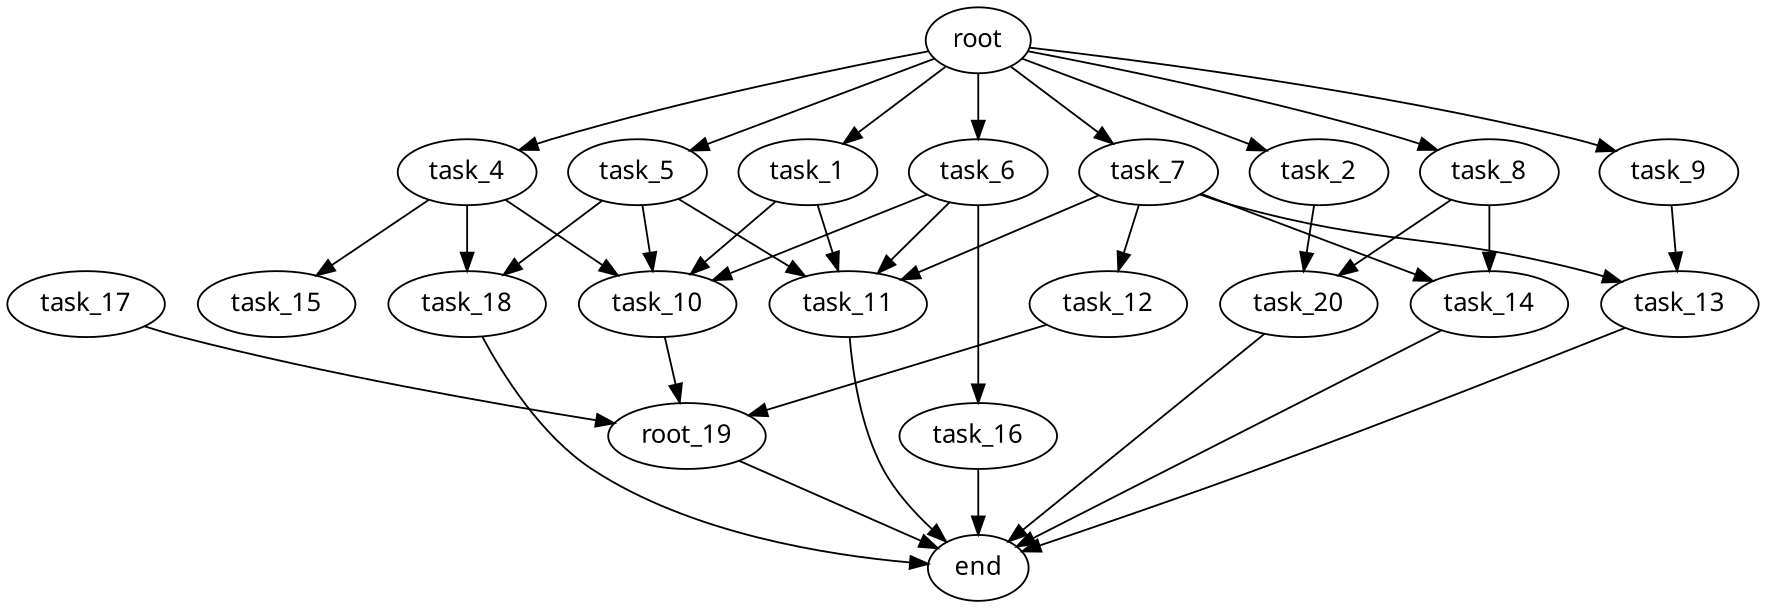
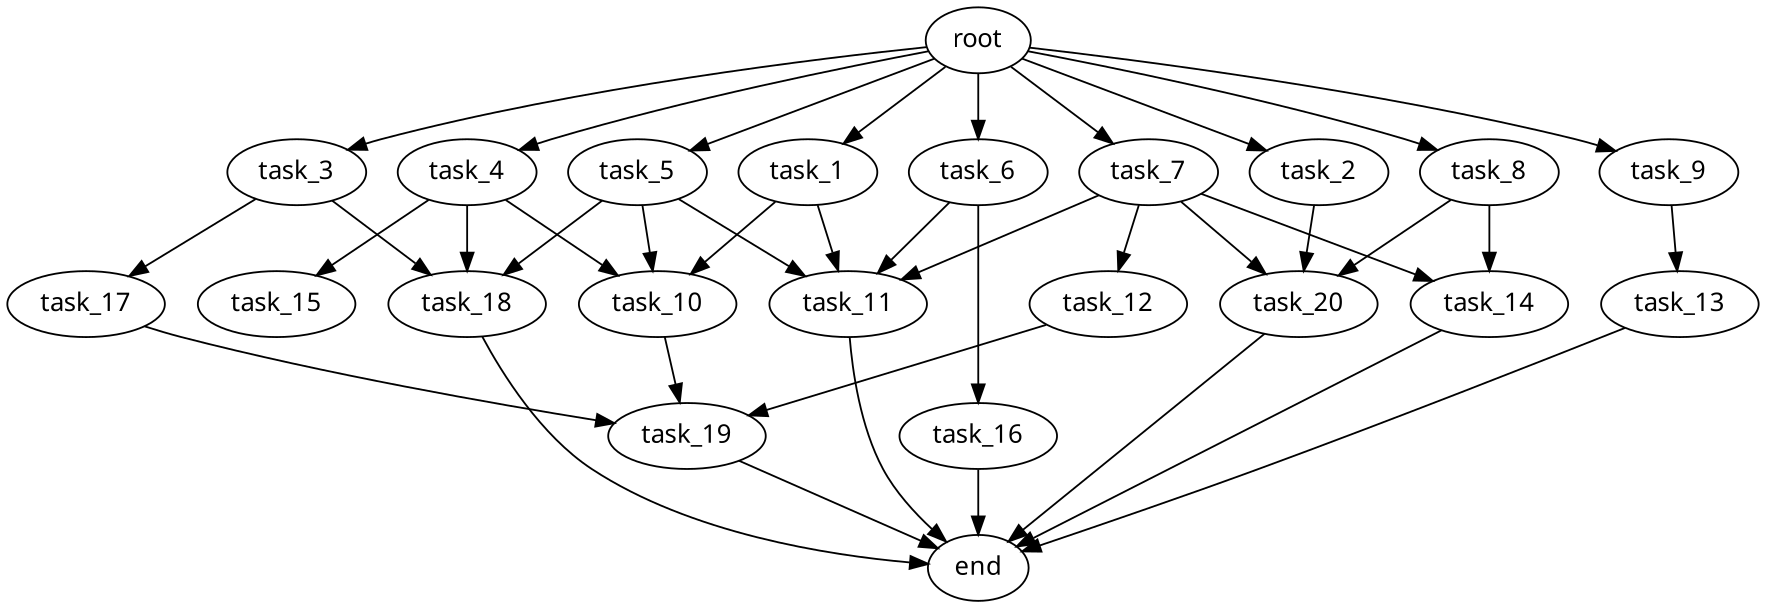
  digraph {
    fontname="Noto Sans"
    node [fontname="Noto Sans"]
    edge [fontname="Noto Sans"]
    root
    task_1
    task_2
+   task_3
    task_4
    task_5
    task_6
    task_7
    task_8
    task_9
    task_10
    task_11
    task_20
    task_17
    task_18
    task_15
    task_16
    task_12
    task_13
    task_14
-   task_19 [label=root_19]
+   task_19
    end
    root -> task_1
    root -> task_2
+   root -> task_3
    root -> task_4
    root -> task_5
    root -> task_6
    root -> task_7
    root -> task_8
    root -> task_9
    task_1 -> task_10
    task_1 -> task_11
    task_2 -> task_20
+   task_3 -> task_17
+   task_3 -> task_18
    task_4 -> task_10
    task_4 -> task_18
    task_4 -> task_15
    task_5 -> task_10
    task_5 -> task_11
    task_5 -> task_18
-   task_6 -> task_10
    task_6 -> task_11
    task_6 -> task_16
    task_7 -> task_11
    task_7 -> task_12
-   task_7 -> task_13
+   task_7 -> task_20
    task_7 -> task_14
    task_8 -> task_20
    task_8 -> task_14
    task_9 -> task_13
    task_10 -> task_19
    task_11 -> end
    task_20 -> end
    task_17 -> task_19
    task_18 -> end
    task_16 -> end
    task_12 -> task_19
    task_13 -> end
    task_14 -> end
    task_19 -> end
  }
